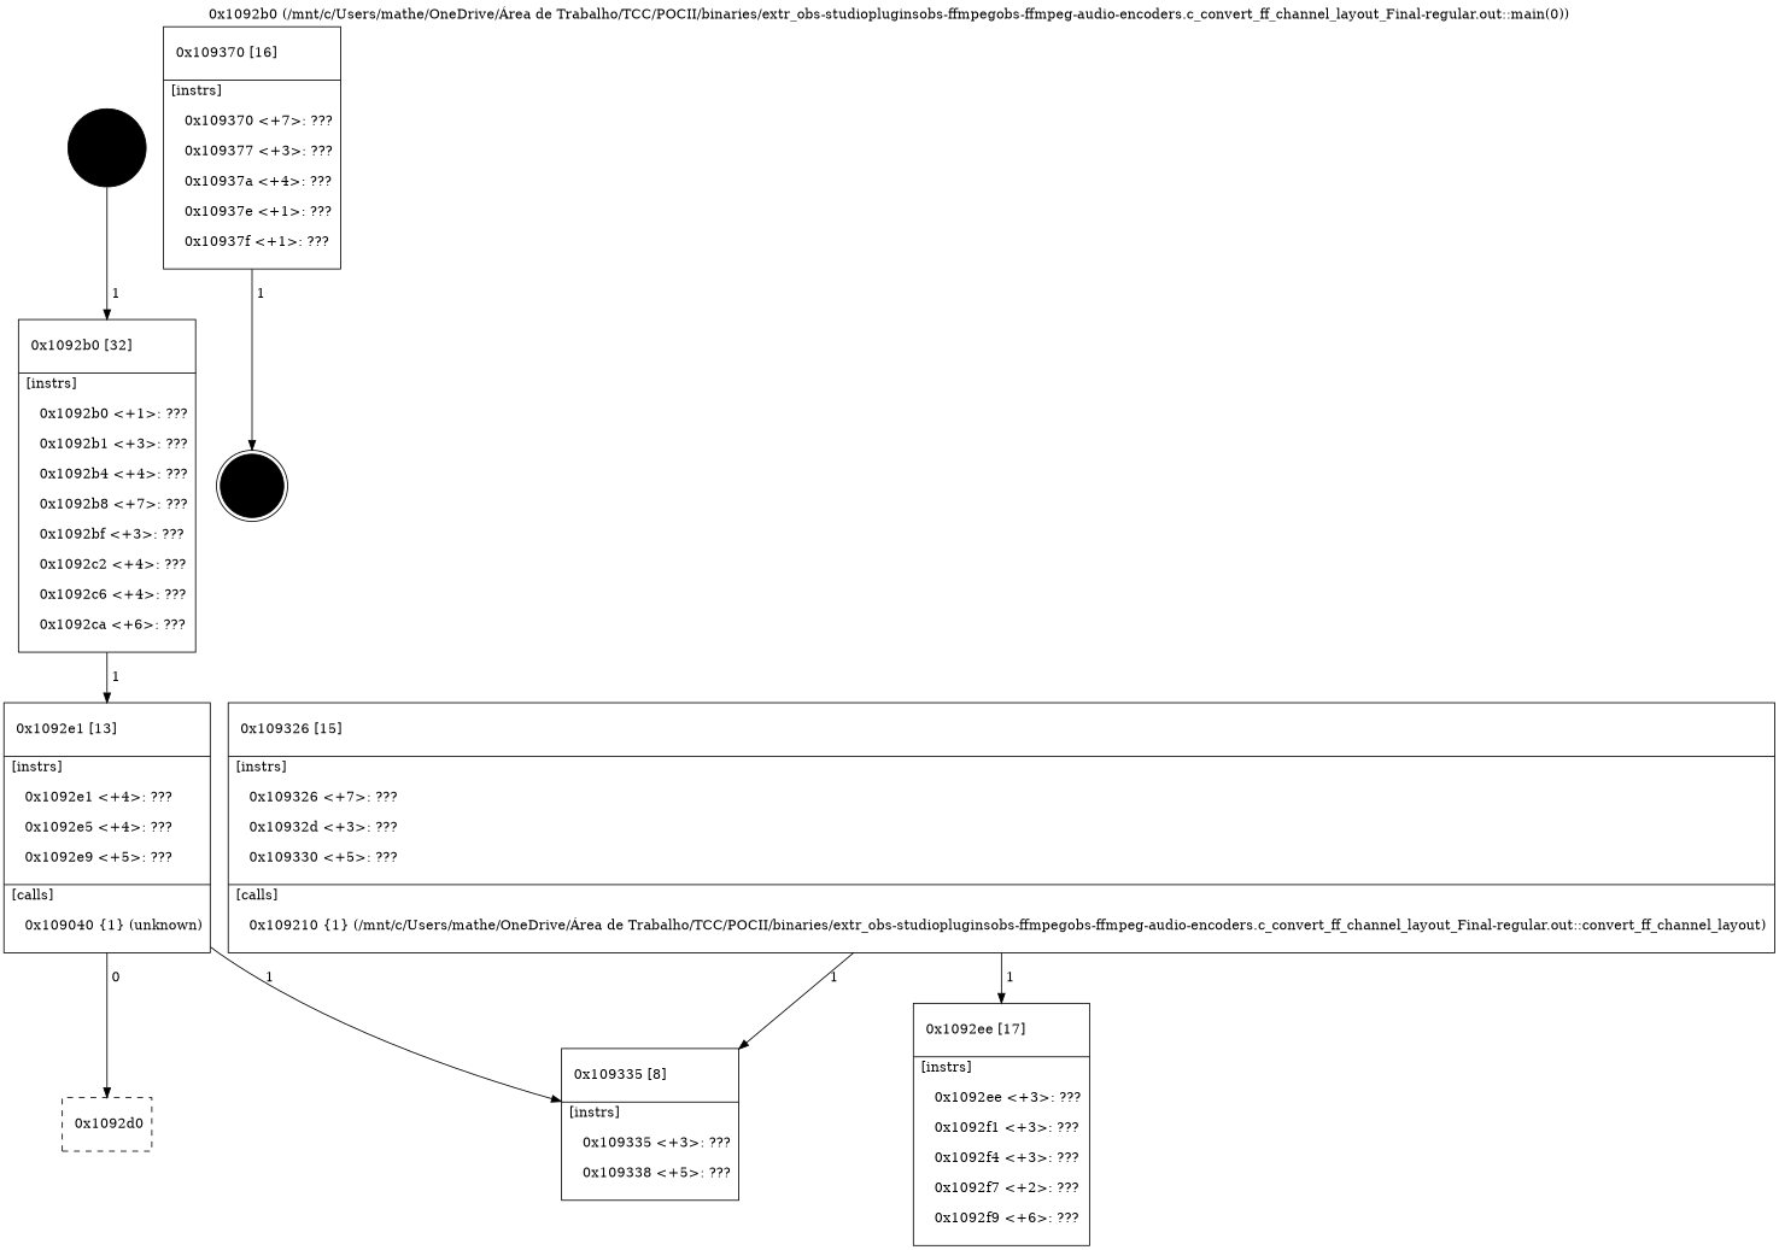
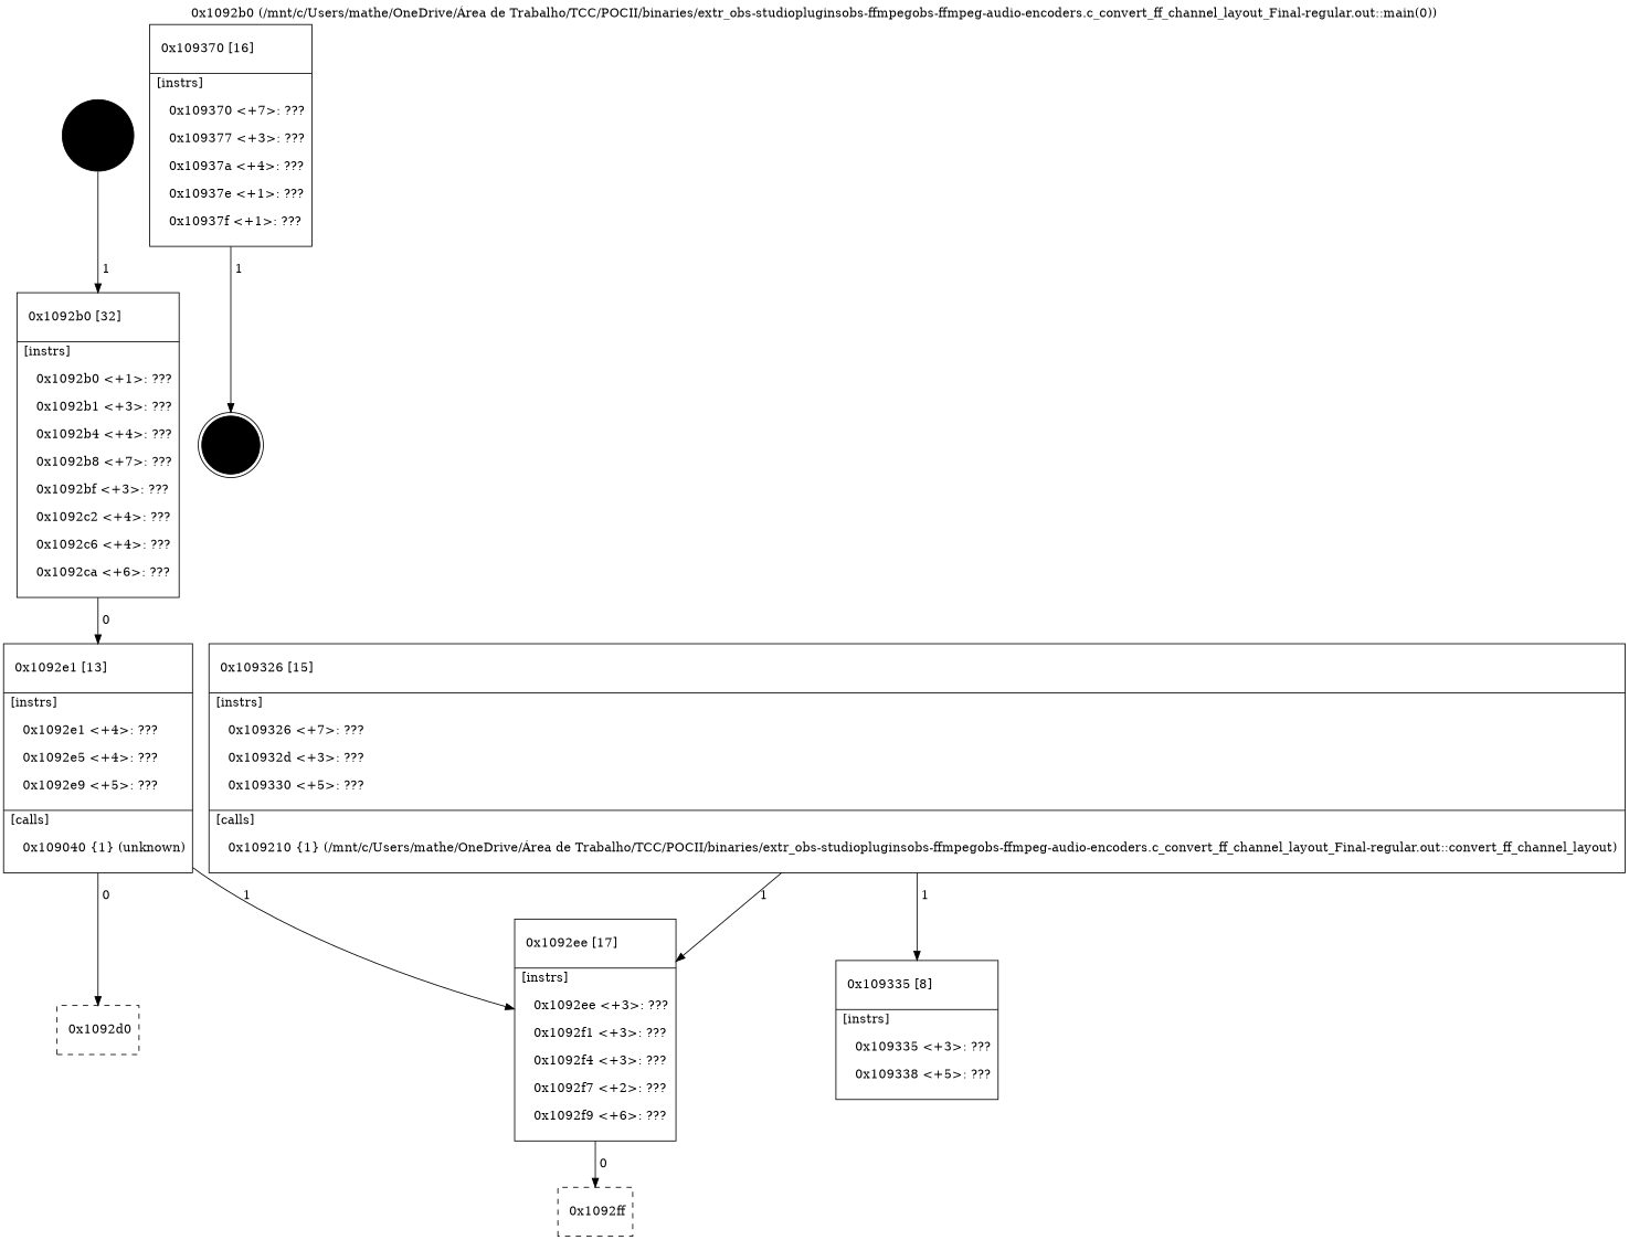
  digraph {
    label="0x1092b0 (/mnt/c/Users/mathe/OneDrive/Área de Trabalho/TCC/POCII/binaries/extr_obs-studiopluginsobs-ffmpegobs-ffmpeg-audio-encoders.c_convert_ff_channel_layout_Final-regular.out::main(0))"
    labelloc=t
    node [shape=record]
    Entry [fillcolor=black height=0.3 shape=circle style=filled width=0.3]
    n2 [label="{\n     0x1092b0 [32]\l\n     | [instrs]\l\n     &nbsp;&nbsp;0x1092b0 \<+1\>: ???\l\n     &nbsp;&nbsp;0x1092b1 \<+3\>: ???\l\n     &nbsp;&nbsp;0x1092b4 \<+4\>: ???\l\n     &nbsp;&nbsp;0x1092b8 \<+7\>: ???\l\n     &nbsp;&nbsp;0x1092bf \<+3\>: ???\l\n     &nbsp;&nbsp;0x1092c2 \<+4\>: ???\l\n     &nbsp;&nbsp;0x1092c6 \<+4\>: ???\l\n     &nbsp;&nbsp;0x1092ca \<+6\>: ???\l\n  }"]
    n3 [label="{\n     0x1092e1 [13]\l\n     | [instrs]\l\n     &nbsp;&nbsp;0x1092e1 \<+4\>: ???\l\n     &nbsp;&nbsp;0x1092e5 \<+4\>: ???\l\n     &nbsp;&nbsp;0x1092e9 \<+5\>: ???\l\n     | [calls]\l\n     &nbsp;&nbsp;0x109040 \{1\} (unknown)\l\n  }"]
    n4 [label="{\n     0x1092d0\l\n  }" style=dashed]
    n5 [label="{\n     0x1092ee [17]\l\n     | [instrs]\l\n     &nbsp;&nbsp;0x1092ee \<+3\>: ???\l\n     &nbsp;&nbsp;0x1092f1 \<+3\>: ???\l\n     &nbsp;&nbsp;0x1092f4 \<+3\>: ???\l\n     &nbsp;&nbsp;0x1092f7 \<+2\>: ???\l\n     &nbsp;&nbsp;0x1092f9 \<+6\>: ???\l\n  }"]
+   n6 [label="{\n     0x1092ff\l\n  }" style=dashed]
    n7 [label="{\n     0x109326 [15]\l\n     | [instrs]\l\n     &nbsp;&nbsp;0x109326 \<+7\>: ???\l\n     &nbsp;&nbsp;0x10932d \<+3\>: ???\l\n     &nbsp;&nbsp;0x109330 \<+5\>: ???\l\n     | [calls]\l\n     &nbsp;&nbsp;0x109210 \{1\} (/mnt/c/Users/mathe/OneDrive/Área de Trabalho/TCC/POCII/binaries/extr_obs-studiopluginsobs-ffmpegobs-ffmpeg-audio-encoders.c_convert_ff_channel_layout_Final-regular.out::convert_ff_channel_layout)\l\n  }"]
    n8 [label="{\n     0x109335 [8]\l\n     | [instrs]\l\n     &nbsp;&nbsp;0x109335 \<+3\>: ???\l\n     &nbsp;&nbsp;0x109338 \<+5\>: ???\l\n  }"]
    n9 [label="{\n     0x109370 [16]\l\n     | [instrs]\l\n     &nbsp;&nbsp;0x109370 \<+7\>: ???\l\n     &nbsp;&nbsp;0x109377 \<+3\>: ???\l\n     &nbsp;&nbsp;0x10937a \<+4\>: ???\l\n     &nbsp;&nbsp;0x10937e \<+1\>: ???\l\n     &nbsp;&nbsp;0x10937f \<+1\>: ???\l\n  }"]
    Exit [fillcolor=black height=0.3 peripheries=2 shape=circle style=filled width=0.3]
    Entry -> n2 [label=" 1"]
-   n2 -> n3 [label=" 1"]
+   n2 -> n3 [label=" 0"]
    n3 -> n4 [label=" 0"]
-   n3 -> n8 [label=" 1"]
+   n3 -> n5 [label=" 1"]
+   n5 -> n6 [label=" 0"]
    n7 -> n5 [label=" 1"]
    n7 -> n8 [label=" 1"]
    n9 -> Exit [label=" 1"]
  }
